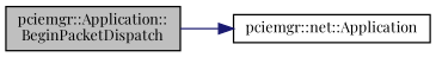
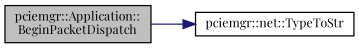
  digraph {
    rankdir=LR
    fontname="Playfair Display"
    node [color=black fontname="Playfair Display" fontsize=10 shape=record style=filled]
    n1 [fillcolor=grey75 fontcolor=black height=0.2 label="pciemgr::Application::\lBeginPacketDispatch" width=0.4]
-   n2 [fillcolor=white height=0.2 label="pciemgr::net::Application" width=0.4]
+   n2 [fillcolor=white height=0.2 label="pciemgr::net::TypeToStr" width=0.4]
    n1 -> n2 [color=midnightblue fontname="Playfair Display" fontsize=10 labelfontname=Helvetica labelfontsize=10 style=solid]
  }
